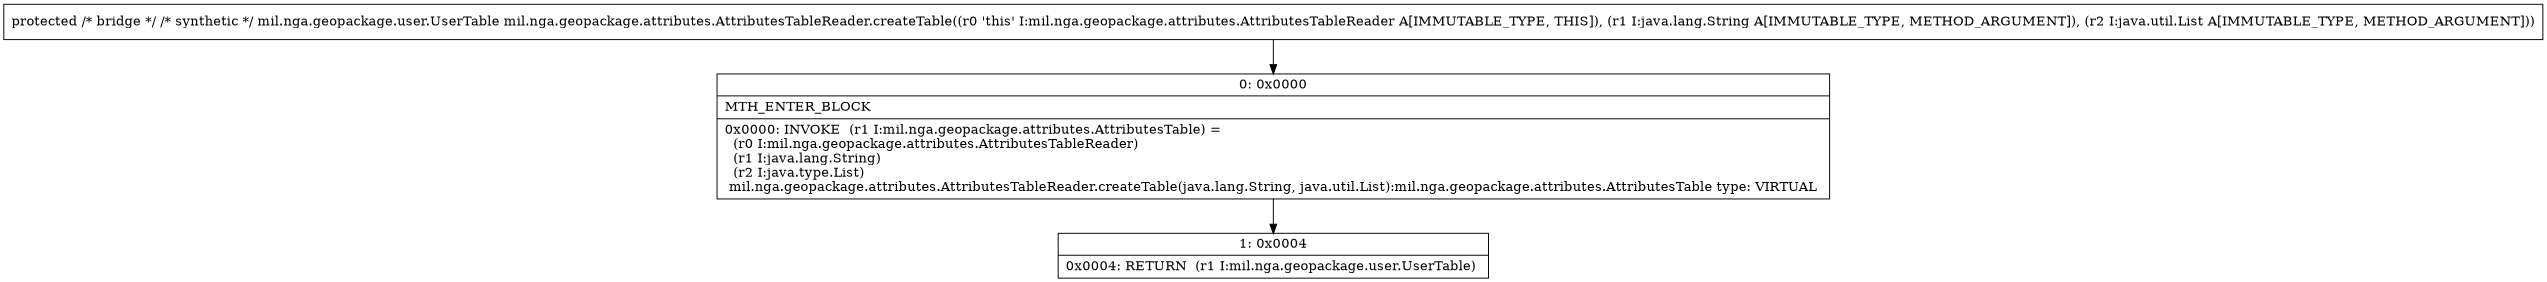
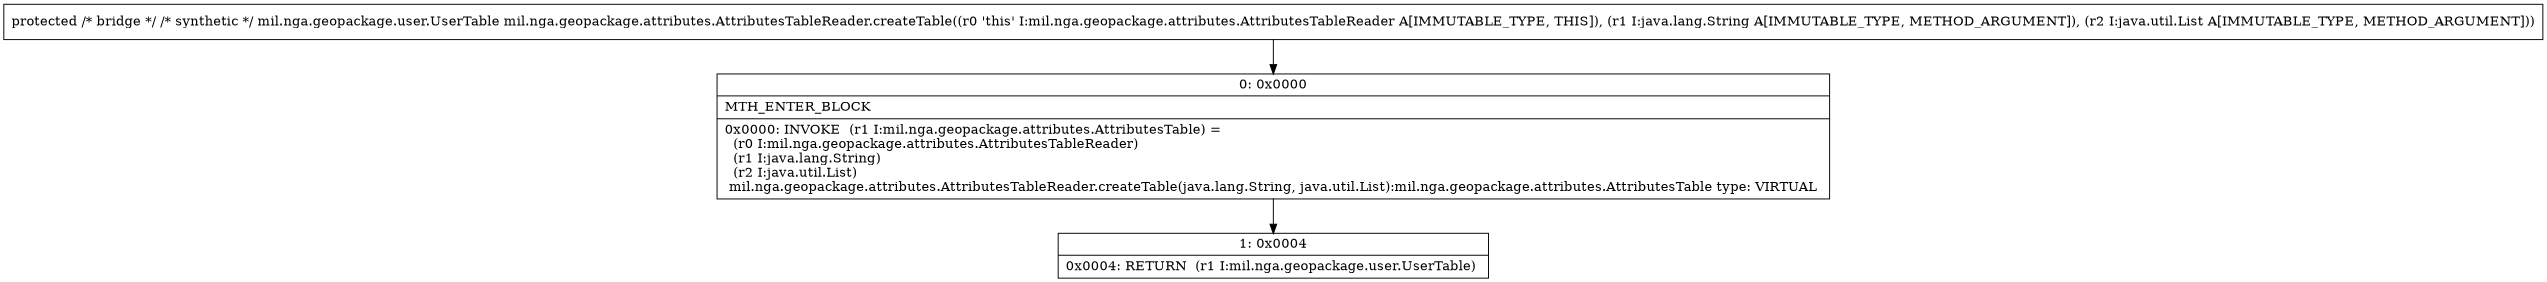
  digraph {
    node [shape=record]
-   n1 [label="{0\:\ 0x0000|MTH_ENTER_BLOCK\l|0x0000: INVOKE  (r1 I:mil.nga.geopackage.attributes.AttributesTable) = \l  (r0 I:mil.nga.geopackage.attributes.AttributesTableReader)\l  (r1 I:java.lang.String)\l  (r2 I:java.type.List)\l mil.nga.geopackage.attributes.AttributesTableReader.createTable(java.lang.String, java.util.List):mil.nga.geopackage.attributes.AttributesTable type: VIRTUAL \l}"]
+   n1 [label="{0\:\ 0x0000|MTH_ENTER_BLOCK\l|0x0000: INVOKE  (r1 I:mil.nga.geopackage.attributes.AttributesTable) = \l  (r0 I:mil.nga.geopackage.attributes.AttributesTableReader)\l  (r1 I:java.lang.String)\l  (r2 I:java.util.List)\l mil.nga.geopackage.attributes.AttributesTableReader.createTable(java.lang.String, java.util.List):mil.nga.geopackage.attributes.AttributesTable type: VIRTUAL \l}"]
    n2 [label="{1\:\ 0x0004|0x0004: RETURN  (r1 I:mil.nga.geopackage.user.UserTable) \l}"]
    n3 [label="{protected \/* bridge *\/ \/* synthetic *\/ mil.nga.geopackage.user.UserTable mil.nga.geopackage.attributes.AttributesTableReader.createTable((r0 'this' I:mil.nga.geopackage.attributes.AttributesTableReader A[IMMUTABLE_TYPE, THIS]), (r1 I:java.lang.String A[IMMUTABLE_TYPE, METHOD_ARGUMENT]), (r2 I:java.util.List A[IMMUTABLE_TYPE, METHOD_ARGUMENT])) }"]
    n1 -> n2
    n3 -> n1
  }
